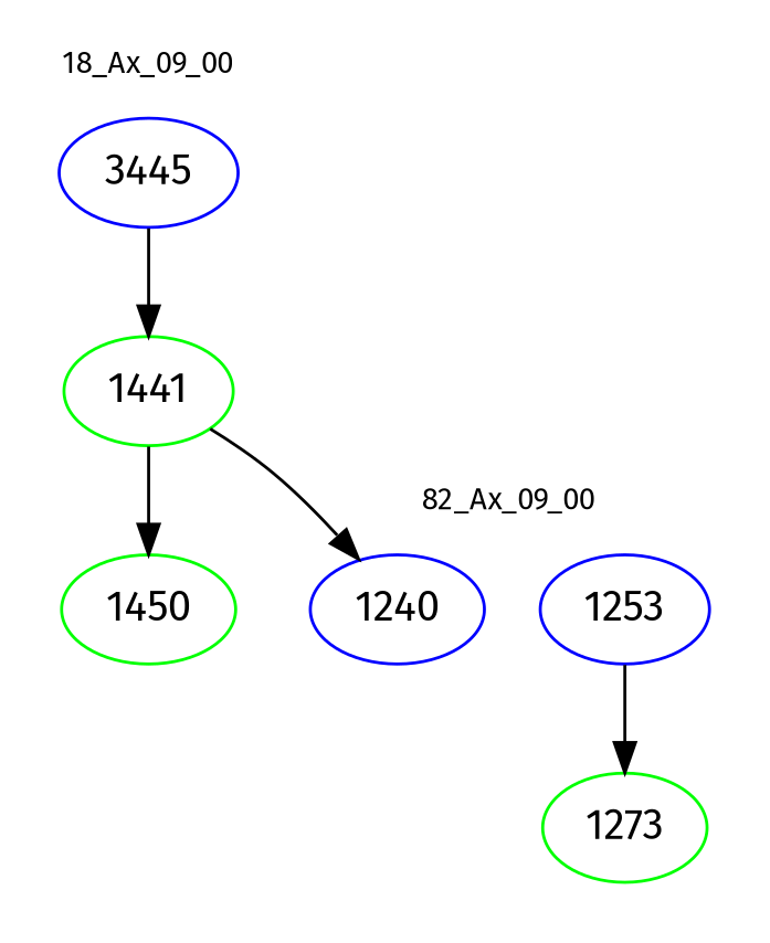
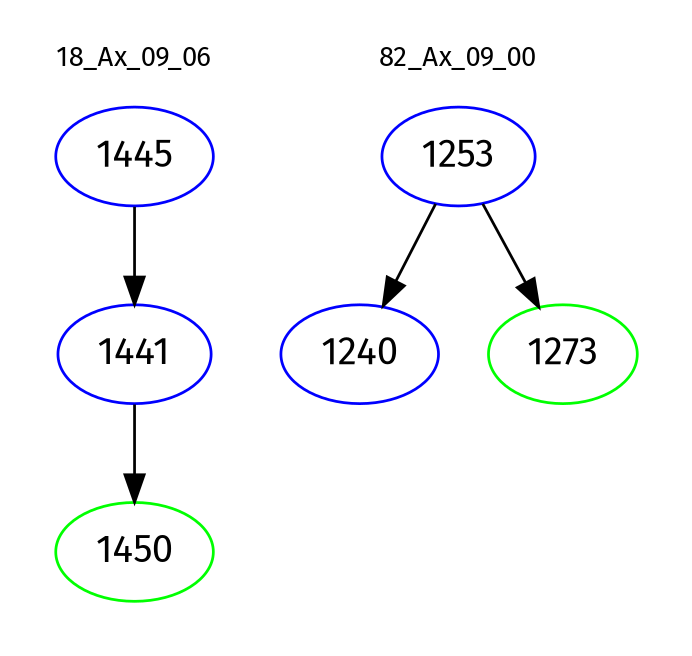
  digraph {
    fontname="Fira Sans"
    node [color=blue fontname="Fira Sans"]
    edge [color=black fontname="Fira Sans"]
-   n1 [label=3445]
-   n2 [color=green label=1441]
+   n1 [label=1445]
+   n2 [label=1441]
    n3 [color=green label=1450]
    n4 [label=1253]
    n5 [label=1240]
    n6 [color=green label=1273]
    subgraph cluster_1 {
      color=white
      fontsize=10
-     label="18_Ax_09_00"
+     label="18_Ax_09_06"
      n1
      n2
      n3
    }
    subgraph cluster_2 {
      color=white
      fontsize=10
      label="82_Ax_09_00"
      n4
      n5
      n6
    }
    n1 -> n2
    n2 -> n3
-   n2 -> n5
+   n4 -> n5
    n4 -> n6
  }
